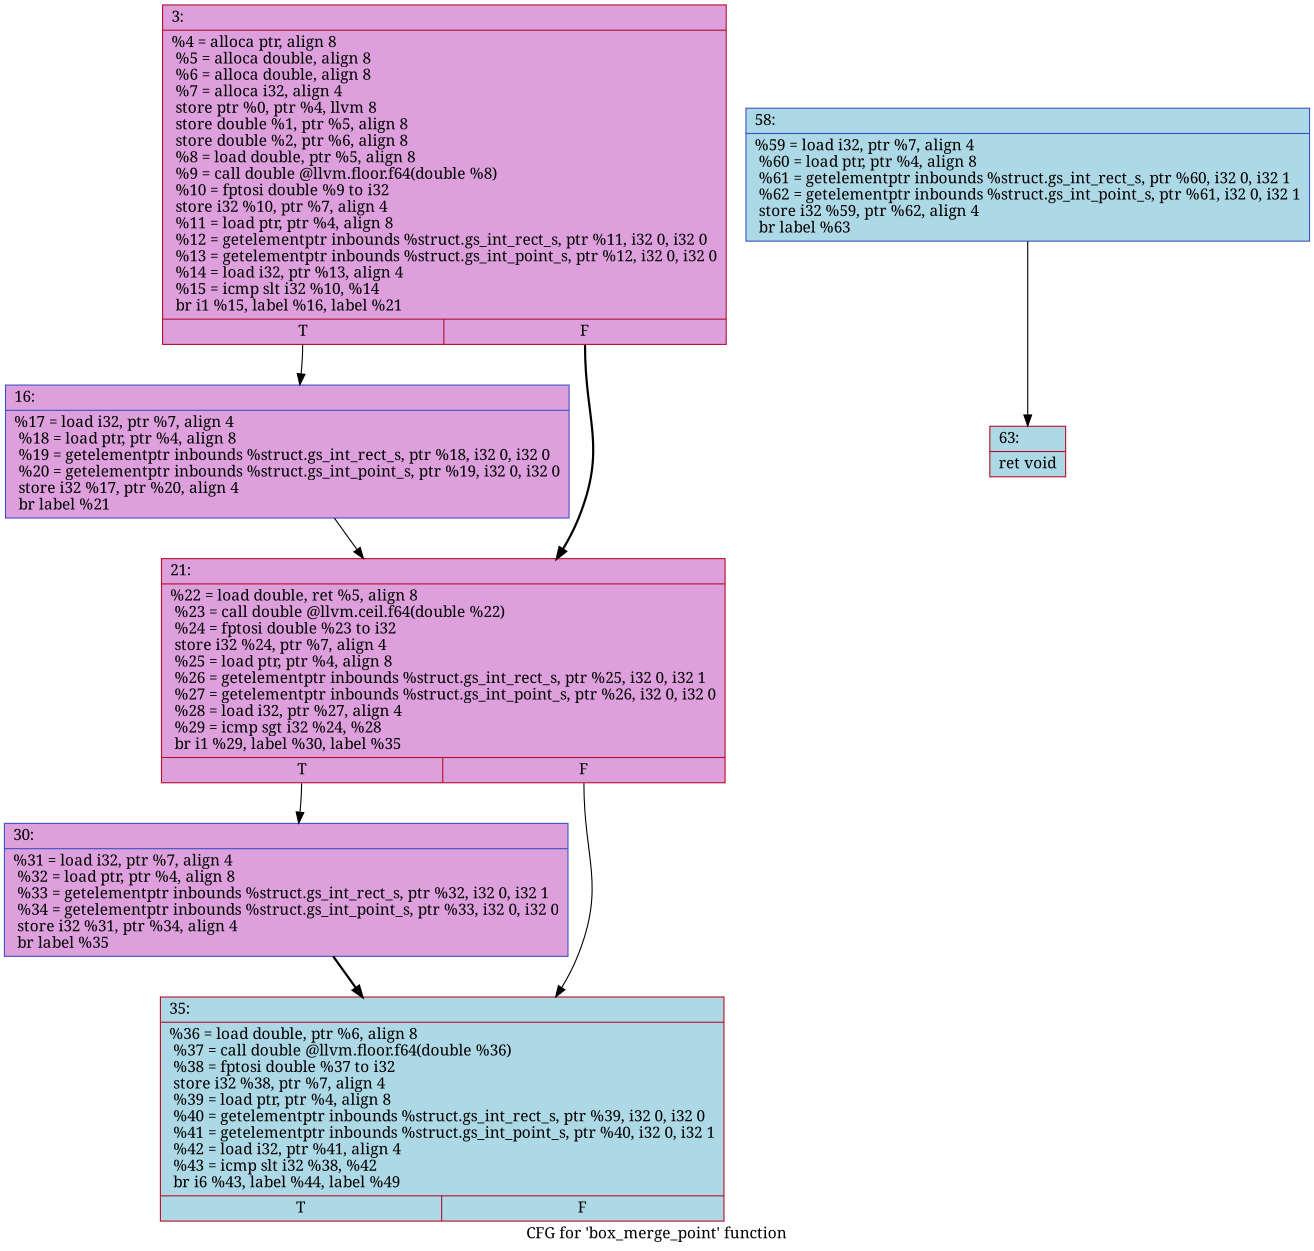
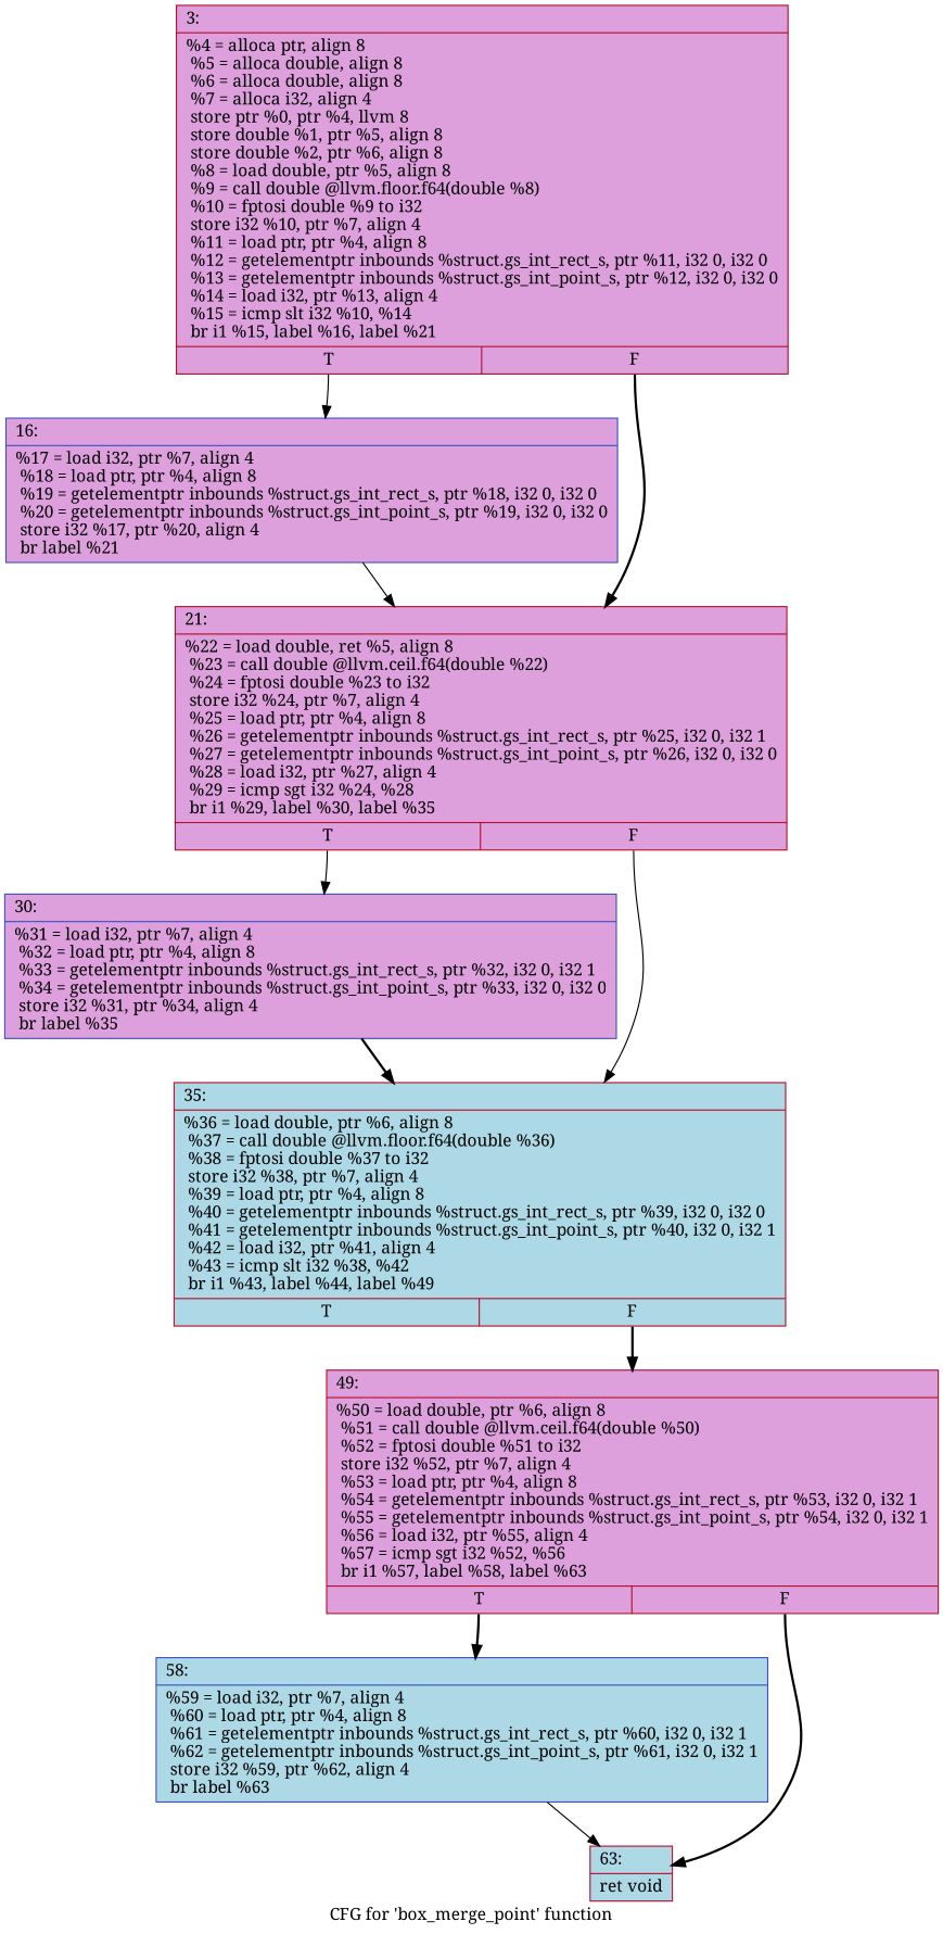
  digraph {
    fontname="Noto Serif"
    label="CFG for 'box_merge_point' function"
    node [color="#b70d28ff" fillcolor=plum fontname="Noto Serif" shape=record style=filled]
    edge [fontname="Noto Serif" style=solid tailport=s1]
    n1 [label="{3:\l|  %4 = alloca ptr, align 8\l  %5 = alloca double, align 8\l  %6 = alloca double, align 8\l  %7 = alloca i32, align 4\l  store ptr %0, ptr %4, llvm 8\l  store double %1, ptr %5, align 8\l  store double %2, ptr %6, align 8\l  %8 = load double, ptr %5, align 8\l  %9 = call double @llvm.floor.f64(double %8)\l  %10 = fptosi double %9 to i32\l  store i32 %10, ptr %7, align 4\l  %11 = load ptr, ptr %4, align 8\l  %12 = getelementptr inbounds %struct.gs_int_rect_s, ptr %11, i32 0, i32 0\l  %13 = getelementptr inbounds %struct.gs_int_point_s, ptr %12, i32 0, i32 0\l  %14 = load i32, ptr %13, align 4\l  %15 = icmp slt i32 %10, %14\l  br i1 %15, label %16, label %21\l|{<s0>T|<s1>F}}"]
    n2 [color="#3d50c3ff" label="{16:\l|  %17 = load i32, ptr %7, align 4\l  %18 = load ptr, ptr %4, align 8\l  %19 = getelementptr inbounds %struct.gs_int_rect_s, ptr %18, i32 0, i32 0\l  %20 = getelementptr inbounds %struct.gs_int_point_s, ptr %19, i32 0, i32 0\l  store i32 %17, ptr %20, align 4\l  br label %21\l}"]
    n3 [label="{21:\l|  %22 = load double, ret %5, align 8\l  %23 = call double @llvm.ceil.f64(double %22)\l  %24 = fptosi double %23 to i32\l  store i32 %24, ptr %7, align 4\l  %25 = load ptr, ptr %4, align 8\l  %26 = getelementptr inbounds %struct.gs_int_rect_s, ptr %25, i32 0, i32 1\l  %27 = getelementptr inbounds %struct.gs_int_point_s, ptr %26, i32 0, i32 0\l  %28 = load i32, ptr %27, align 4\l  %29 = icmp sgt i32 %24, %28\l  br i1 %29, label %30, label %35\l|{<s0>T|<s1>F}}"]
    n4 [color="#3d50c3ff" label="{30:\l|  %31 = load i32, ptr %7, align 4\l  %32 = load ptr, ptr %4, align 8\l  %33 = getelementptr inbounds %struct.gs_int_rect_s, ptr %32, i32 0, i32 1\l  %34 = getelementptr inbounds %struct.gs_int_point_s, ptr %33, i32 0, i32 0\l  store i32 %31, ptr %34, align 4\l  br label %35\l}"]
-   n5 [fillcolor=lightblue label="{35:\l|  %36 = load double, ptr %6, align 8\l  %37 = call double @llvm.floor.f64(double %36)\l  %38 = fptosi double %37 to i32\l  store i32 %38, ptr %7, align 4\l  %39 = load ptr, ptr %4, align 8\l  %40 = getelementptr inbounds %struct.gs_int_rect_s, ptr %39, i32 0, i32 0\l  %41 = getelementptr inbounds %struct.gs_int_point_s, ptr %40, i32 0, i32 1\l  %42 = load i32, ptr %41, align 4\l  %43 = icmp slt i32 %38, %42\l  br i6 %43, label %44, label %49\l|{<s0>T|<s1>F}}"]
+   n5 [fillcolor=lightblue label="{35:\l|  %36 = load double, ptr %6, align 8\l  %37 = call double @llvm.floor.f64(double %36)\l  %38 = fptosi double %37 to i32\l  store i32 %38, ptr %7, align 4\l  %39 = load ptr, ptr %4, align 8\l  %40 = getelementptr inbounds %struct.gs_int_rect_s, ptr %39, i32 0, i32 0\l  %41 = getelementptr inbounds %struct.gs_int_point_s, ptr %40, i32 0, i32 1\l  %42 = load i32, ptr %41, align 4\l  %43 = icmp slt i32 %38, %42\l  br i1 %43, label %44, label %49\l|{<s0>T|<s1>F}}"]
+   n6 [label="{49:\l|  %50 = load double, ptr %6, align 8\l  %51 = call double @llvm.ceil.f64(double %50)\l  %52 = fptosi double %51 to i32\l  store i32 %52, ptr %7, align 4\l  %53 = load ptr, ptr %4, align 8\l  %54 = getelementptr inbounds %struct.gs_int_rect_s, ptr %53, i32 0, i32 1\l  %55 = getelementptr inbounds %struct.gs_int_point_s, ptr %54, i32 0, i32 1\l  %56 = load i32, ptr %55, align 4\l  %57 = icmp sgt i32 %52, %56\l  br i1 %57, label %58, label %63\l|{<s0>T|<s1>F}}"]
    n7 [color="#3d50c3ff" fillcolor=lightblue label="{58:\l|  %59 = load i32, ptr %7, align 4\l  %60 = load ptr, ptr %4, align 8\l  %61 = getelementptr inbounds %struct.gs_int_rect_s, ptr %60, i32 0, i32 1\l  %62 = getelementptr inbounds %struct.gs_int_point_s, ptr %61, i32 0, i32 1\l  store i32 %59, ptr %62, align 4\l  br label %63\l}"]
    n8 [fillcolor=lightblue label="{63:\l|  ret void\l}"]
    n1 -> n2 [tailport=s0]
    n1 -> n3 [style=bold]
    n2 -> n3 [tailport=""]
    n3 -> n4 [tailport=s0]
    n3 -> n5
    n4 -> n5 [style=bold tailport=""]
+   n5 -> n6 [style=bold]
+   n6 -> n7 [style=bold tailport=s0]
+   n6 -> n8 [style=bold]
    n7 -> n8 [tailport=""]
  }
